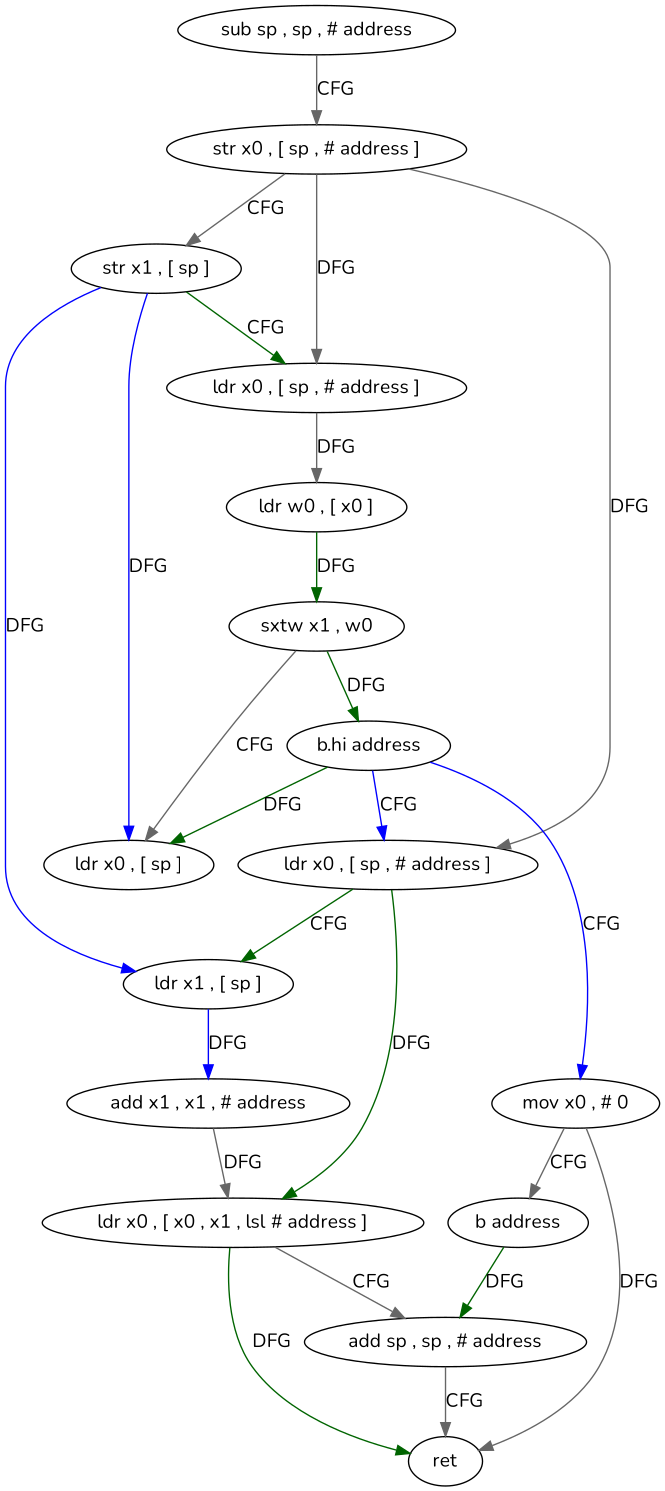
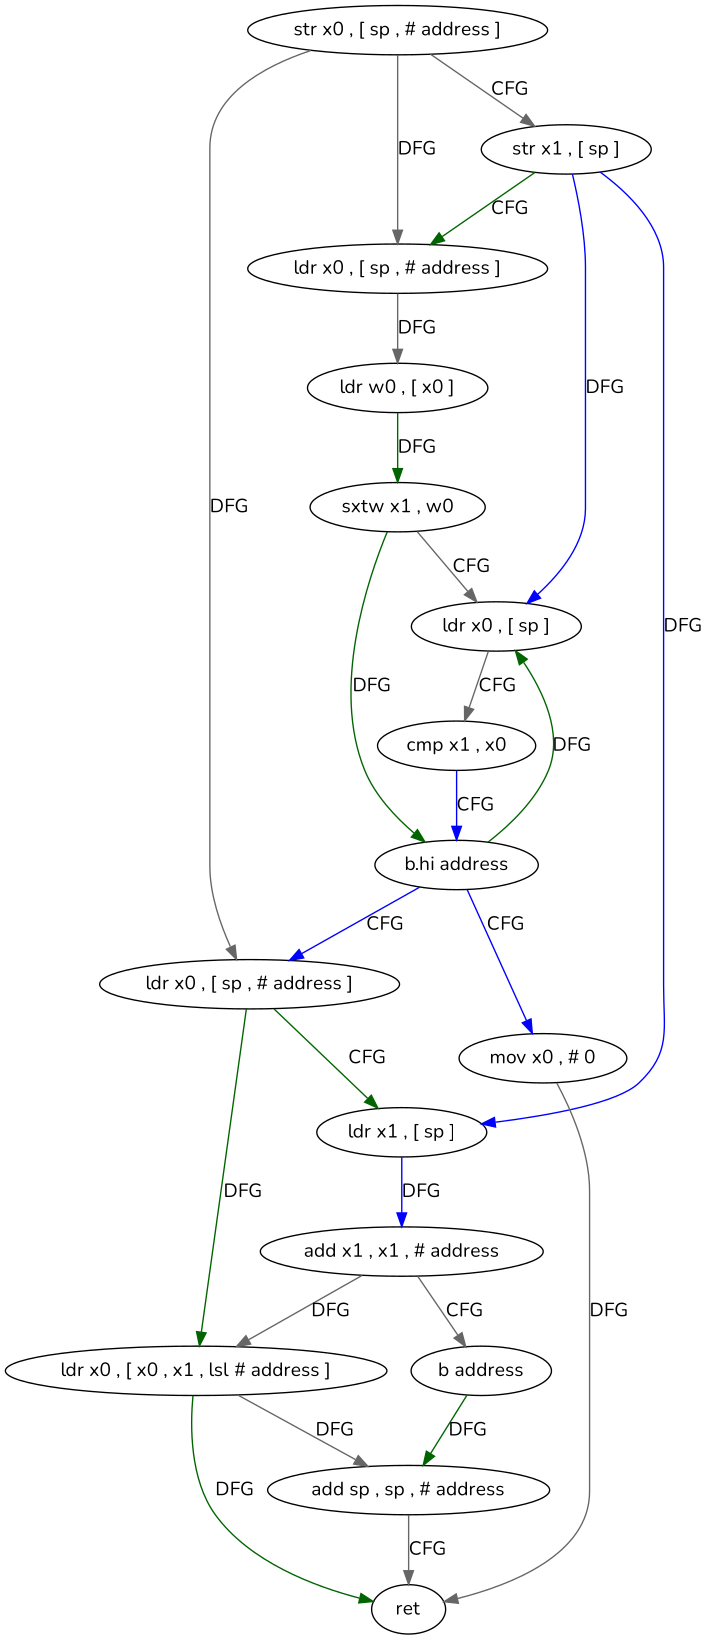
  digraph {
    fontname=Nunito
    node [fontname=Nunito]
    edge [color=gray40 fontname=Nunito]
-   n1 [label="sub sp , sp , # address"]
    n2 [label="str x0 , [ sp , # address ]"]
    n3 [label="str x1 , [ sp ]"]
    n4 [label="ldr x0 , [ sp , # address ]"]
    n5 [label="ldr x0 , [ sp , # address ]"]
    n6 [label="ldr x0 , [ sp ]"]
    n7 [label="ldr x1 , [ sp ]"]
    n8 [label="ldr w0 , [ x0 ]"]
    n9 [label="ldr x0 , [ x0 , x1 , lsl # address ]"]
+   n10 [label="cmp x1 , x0"]
    n11 [label="add x1 , x1 , # address"]
    n12 [label="sxtw x1 , w0"]
    n13 [label="b.hi address"]
    n14 [label="mov x0 , # 0"]
    n15 [label="b address"]
    n16 [label=ret]
    n17 [label="add sp , sp , # address"]
-   n1 -> n2 [label=CFG]
    n2 -> n3 [label=CFG]
    n2 -> n4 [label=DFG]
    n2 -> n5 [label=DFG]
    n3 -> n4 [color=darkgreen label=CFG]
    n3 -> n6 [color=blue label=DFG]
    n3 -> n7 [color=blue label=DFG]
    n4 -> n8 [label=DFG]
    n5 -> n7 [color=darkgreen label=CFG]
    n5 -> n9 [color=darkgreen label=DFG]
+   n6 -> n10 [label=CFG]
    n7 -> n11 [color=blue label=DFG]
    n8 -> n12 [color=darkgreen label=DFG]
    n9 -> n16 [color=darkgreen label=DFG]
-   n9 -> n17 [label=CFG]
+   n9 -> n17 [label=DFG]
+   n10 -> n13 [color=blue label=CFG]
    n11 -> n9 [label=DFG]
    n12 -> n6 [label=CFG]
    n12 -> n13 [color=darkgreen label=DFG]
    n13 -> n5 [color=blue label=CFG]
    n13 -> n6 [color=darkgreen label=DFG]
    n13 -> n14 [color=blue label=CFG]
-   n14 -> n15 [label=CFG]
+   n11 -> n15 [label=CFG]
    n14 -> n16 [label=DFG]
    n15 -> n17 [color=darkgreen label=DFG]
    n17 -> n16 [label=CFG]
  }
